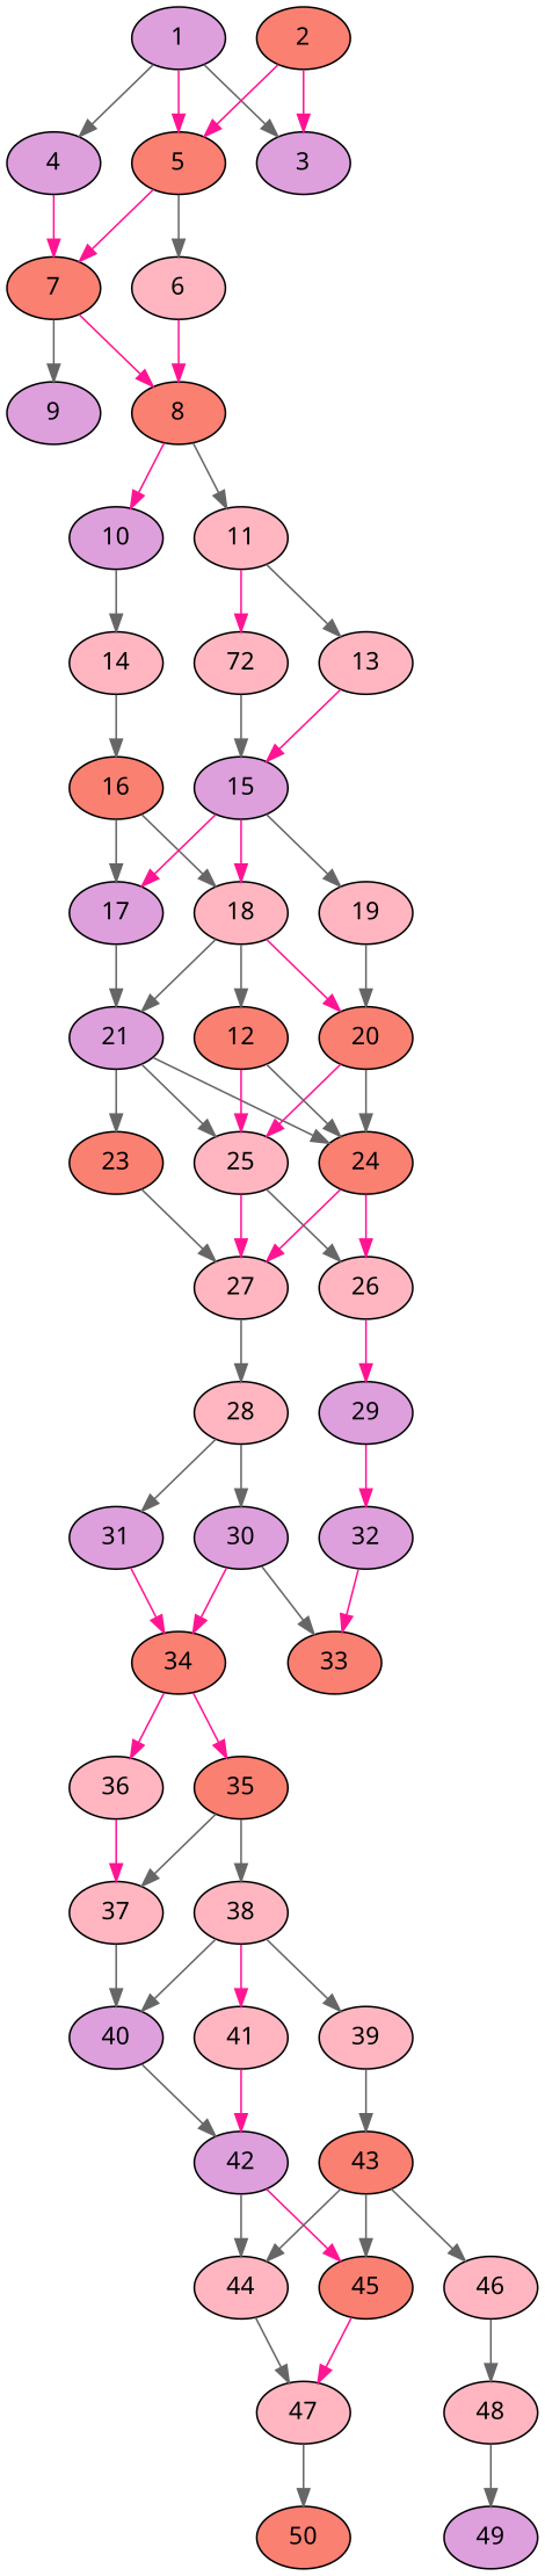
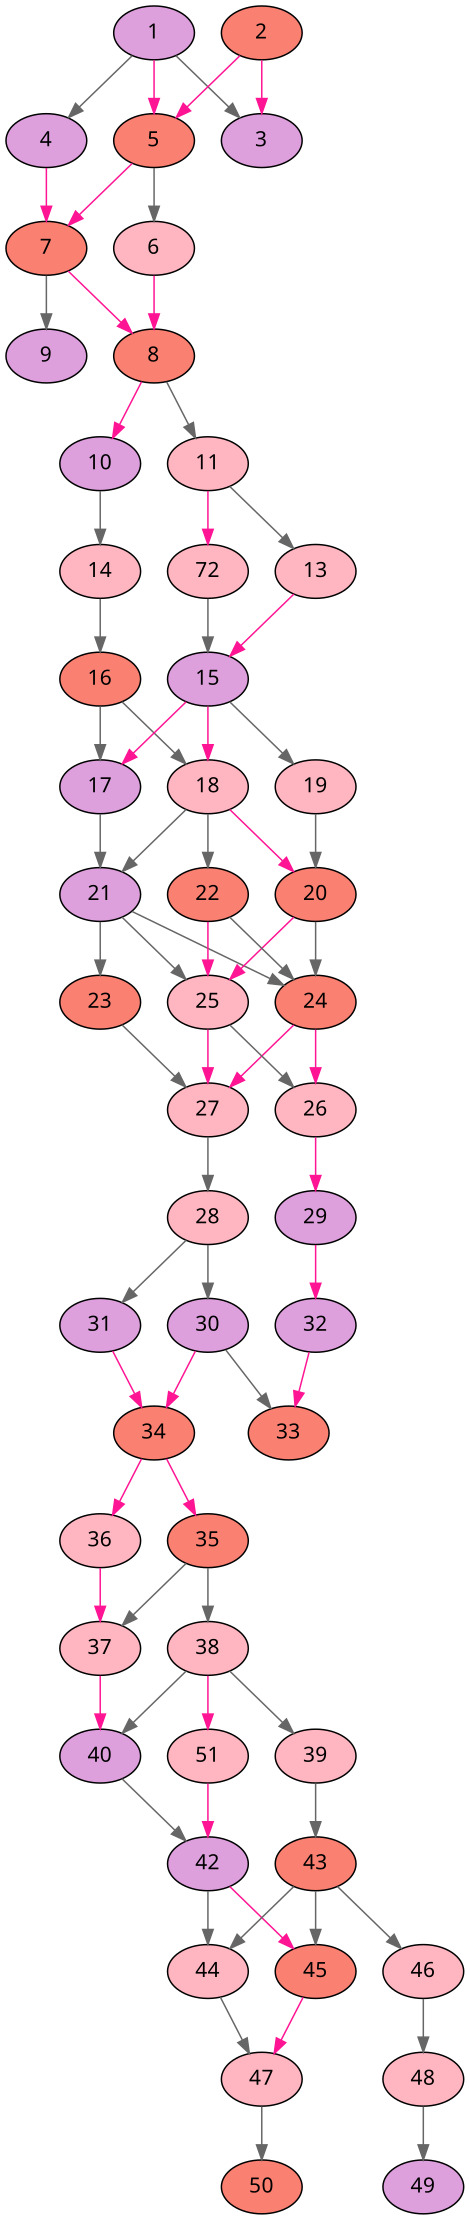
  digraph {
    fontname="Noto Sans"
    node [alpha=0.12 fillcolor=lightpink fontname="Noto Sans" style=filled]
    edge [color=gray40 fontname="Noto Sans"]
    1 [expect_size=21943296 fillcolor=plum]
    3 [alpha=0.08 expect_size=33529856 fillcolor=plum]
    4 [alpha=0.04 expect_size=33959936 fillcolor=plum]
    5 [alpha=0.07 expect_size=50394112 fillcolor=salmon]
    7 [alpha=0.00 expect_size=20270080 fillcolor=salmon]
    6 [alpha=0.18 expect_size=29000704]
    8 [alpha=0.03 expect_size=42550272 fillcolor=salmon]
    9 [alpha=0.18 expect_size=45186048 fillcolor=plum]
    2 [alpha=0.01 expect_size=9550848 fillcolor=salmon]
    10 [alpha=0.05 expect_size=9731072 fillcolor=plum]
    11 [alpha=0.10 expect_size=43022336]
    14 [alpha=0.13 expect_size=46427136]
    n13 [alpha=0.00 expect_size=24732672 label=72]
    13 [alpha=0.15 expect_size=27077632]
    16 [alpha=0.16 expect_size=25400320 fillcolor=salmon]
    15 [alpha=0.14 expect_size=9624576 fillcolor=plum]
    17 [alpha=0.15 expect_size=19831808 fillcolor=plum]
    18 [alpha=0.08 expect_size=19929088]
    19 [alpha=0.09 expect_size=26817536]
    21 [alpha=0.09 expect_size=35670016 fillcolor=plum]
    20 [alpha=0.06 expect_size=23033856 fillcolor=salmon]
-   22 [alpha=0.15 expect_size=12320768 fillcolor=salmon label=12]
+   22 [alpha=0.15 expect_size=12320768 fillcolor=salmon]
    24 [alpha=0.01 expect_size=49113088 fillcolor=salmon]
    25 [alpha=0.10 expect_size=32414720]
    23 [expect_size=12590080 fillcolor=salmon]
    27 [alpha=0.14 expect_size=7483392]
    26 [alpha=0.09 expect_size=17093632]
    28 [alpha=0.15 expect_size=42900480]
    29 [expect_size=14451712 fillcolor=plum]
    30 [expect_size=36647936 fillcolor=plum]
    31 [alpha=0.08 expect_size=50381824 fillcolor=plum]
    32 [expect_size=25166848 fillcolor=plum]
    33 [alpha=0.05 expect_size=12498944 fillcolor=salmon]
    34 [alpha=0.16 expect_size=40664064 fillcolor=salmon]
    35 [alpha=0.08 expect_size=44008448 fillcolor=salmon]
    36 [alpha=0.09 expect_size=20498432]
    37 [alpha=0.17 expect_size=41077760]
    38 [alpha=0.10 expect_size=26401792]
    40 [alpha=0.03 expect_size=43153408 fillcolor=plum]
    39 [alpha=0.13 expect_size=13778944]
-   41 [alpha=0.06 expect_size=24640512]
+   41 [alpha=0.06 expect_size=24640512 label=51]
    42 [expect_size=43206656 fillcolor=plum]
    43 [alpha=0.01 expect_size=23969792 fillcolor=salmon]
    44 [alpha=0.09 expect_size=35950592]
    45 [alpha=0.08 expect_size=25963520 fillcolor=salmon]
    46 [alpha=0.13 expect_size=45576192]
    47 [alpha=0.18 expect_size=20573184]
    48 [alpha=0.19 expect_size=12733440]
    50 [alpha=0.03 expect_size=19799040 fillcolor=salmon]
    49 [alpha=0.04 expect_size=36740096 fillcolor=plum]
    1 -> 3
    1 -> 4
    1 -> 5 [color=deeppink]
    4 -> 7 [color=deeppink]
    5 -> 7 [color=deeppink]
    5 -> 6
    7 -> 8 [color=deeppink]
    7 -> 9
    6 -> 8 [color=deeppink]
    8 -> 10 [color=deeppink]
    8 -> 11
    2 -> 3 [color=deeppink]
    2 -> 5 [color=deeppink]
    10 -> 14
    11 -> n13 [color=deeppink]
    11 -> 13
    14 -> 16
    n13 -> 15
    13 -> 15 [color=deeppink]
    16 -> 17
    16 -> 18
    15 -> 17 [color=deeppink]
    15 -> 18 [color=deeppink]
    15 -> 19
    17 -> 21
    18 -> 21
    18 -> 20 [color=deeppink]
    18 -> 22
    19 -> 20
    21 -> 24
    21 -> 25
    21 -> 23
    20 -> 24
    20 -> 25 [color=deeppink]
    22 -> 24
    22 -> 25 [color=deeppink]
    24 -> 27 [color=deeppink]
    24 -> 26 [color=deeppink]
    25 -> 27 [color=deeppink]
    25 -> 26
    23 -> 27
    27 -> 28
    26 -> 29 [color=deeppink]
    28 -> 30
    28 -> 31
    29 -> 32 [color=deeppink]
    30 -> 33
    30 -> 34 [color=deeppink]
    31 -> 34 [color=deeppink]
    32 -> 33 [color=deeppink]
    34 -> 35 [color=deeppink]
    34 -> 36 [color=deeppink]
    35 -> 37
    35 -> 38
    36 -> 37 [color=deeppink]
-   37 -> 40
+   37 -> 40 [color=deeppink]
    38 -> 40
    38 -> 39
    38 -> 41 [color=deeppink]
    40 -> 42
    39 -> 43
    41 -> 42 [color=deeppink]
    42 -> 44
    42 -> 45 [color=deeppink]
    43 -> 44
    43 -> 45
    43 -> 46
    44 -> 47
    45 -> 47 [color=deeppink]
    46 -> 48
    47 -> 50
    48 -> 49
  }
